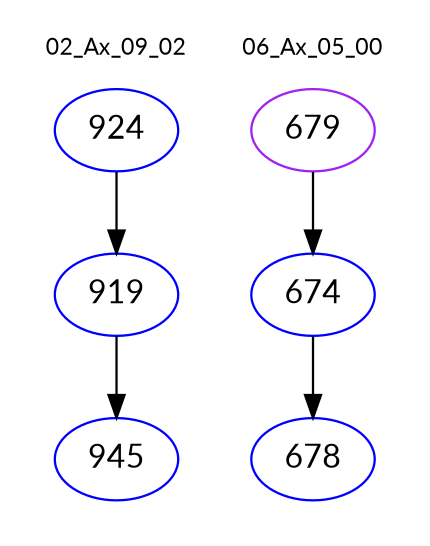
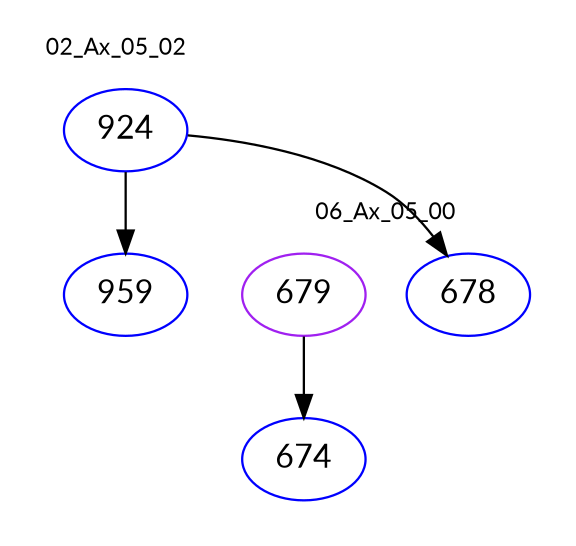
  digraph {
    fontname=Lato
    node [color=blue fontname=Lato]
    edge [color=black fontname=Lato]
-   n1 [label=919]
+   n1 [label=959]
    n2 [label=924]
-   n3 [label=945]
    n4 [label=674]
    n5 [label=678]
    n6 [color=purple label=679]
    subgraph cluster_1 {
      color=white
      fontsize=10
-     label="02_Ax_09_02"
+     label="02_Ax_05_02"
      n1
      n2
-     n3
    }
    subgraph cluster_2 {
      color=white
      fontsize=10
      label="06_Ax_05_00"
      n4
      n5
      n6
    }
-   n1 -> n3
    n2 -> n1
-   n4 -> n5
+   n2 -> n5
    n6 -> n4
  }
